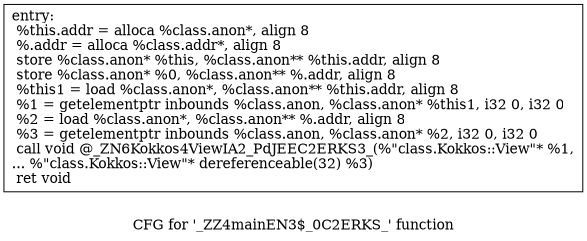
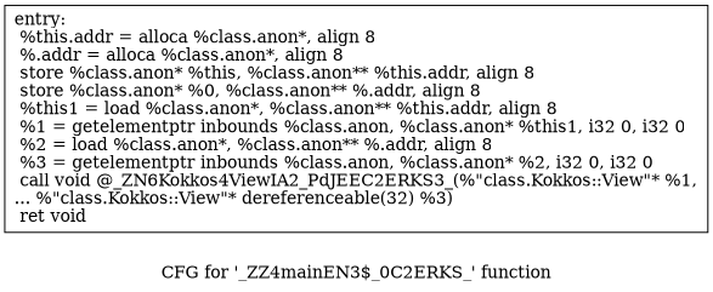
  digraph {
    label="CFG for '_ZZ4mainEN3$_0C2ERKS_' function"
    rankdir=LR
-   n1 [label="{entry:\l  %this.addr = alloca %class.anon*, align 8\l  %.addr = alloca %class.addr*, align 8\l  store %class.anon* %this, %class.anon** %this.addr, align 8\l  store %class.anon* %0, %class.anon** %.addr, align 8\l  %this1 = load %class.anon*, %class.anon** %this.addr, align 8\l  %1 = getelementptr inbounds %class.anon, %class.anon* %this1, i32 0, i32 0\l  %2 = load %class.anon*, %class.anon** %.addr, align 8\l  %3 = getelementptr inbounds %class.anon, %class.anon* %2, i32 0, i32 0\l  call void @_ZN6Kokkos4ViewIA2_PdJEEC2ERKS3_(%\"class.Kokkos::View\"* %1,\l... %\"class.Kokkos::View\"* dereferenceable(32) %3)\l  ret void\l}" shape=record]
+   n1 [label="{entry:\l  %this.addr = alloca %class.anon*, align 8\l  %.addr = alloca %class.anon*, align 8\l  store %class.anon* %this, %class.anon** %this.addr, align 8\l  store %class.anon* %0, %class.anon** %.addr, align 8\l  %this1 = load %class.anon*, %class.anon** %this.addr, align 8\l  %1 = getelementptr inbounds %class.anon, %class.anon* %this1, i32 0, i32 0\l  %2 = load %class.anon*, %class.anon** %.addr, align 8\l  %3 = getelementptr inbounds %class.anon, %class.anon* %2, i32 0, i32 0\l  call void @_ZN6Kokkos4ViewIA2_PdJEEC2ERKS3_(%\"class.Kokkos::View\"* %1,\l... %\"class.Kokkos::View\"* dereferenceable(32) %3)\l  ret void\l}" shape=record]
  }
